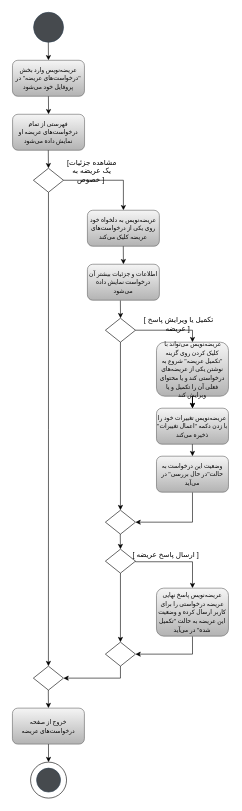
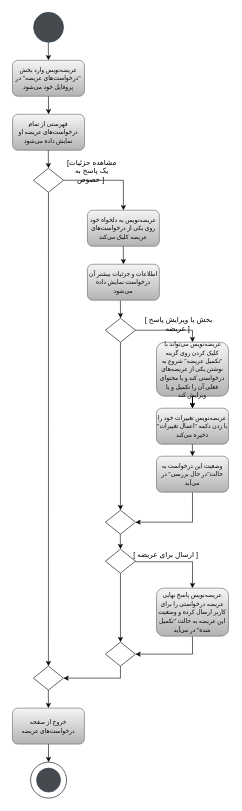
  <mxCell id="0" />
  <mxCell id="1" parent="0" />
  <mxCell id="2" value="" style="ellipse;whiteSpace=wrap;html=1;aspect=fixed;fillColor=light-dark(#464a4e, #7d8c9b);strokeColor=#314354;fontColor=#ffffff;" vertex="1" parent="1"><mxGeometry x="55.24" y="20" width="50" height="50" as="geometry" /></mxCell>
  <mxCell id="3" value="" style="endArrow=classic;html=1;rounded=0;exitX=0.5;exitY=1;exitDx=0;exitDy=0;" edge="1" parent="1"><mxGeometry width="50" height="50" relative="1" as="geometry"><mxPoint x="79.84" y="70" as="sourcePoint" /><mxPoint x="80.08" y="100" as="targetPoint" /></mxGeometry></mxCell>
  <mxCell id="4" value="&lt;font face=&quot;Lucida Console&quot;&gt;&lt;span style=&quot;font-size: 10px;&quot;&gt;عریضه‌نویس وارد بخش &quot;درخواست‌های عریضه&quot; در پروفایل خود می‌شود&lt;/span&gt;&lt;/font&gt;" style="rounded=1;whiteSpace=wrap;html=1;fillColor=#f5f5f5;gradientColor=#b3b3b3;strokeColor=#666666;" vertex="1" parent="1"><mxGeometry x="20.08" y="100" width="120" height="60" as="geometry" /></mxCell>
  <mxCell id="5" value="" style="endArrow=classic;html=1;rounded=0;exitX=0.5;exitY=1;exitDx=0;exitDy=0;" edge="1" parent="1"><mxGeometry width="50" height="50" relative="1" as="geometry"><mxPoint x="80" y="160" as="sourcePoint" /><mxPoint x="80.24" y="190" as="targetPoint" /></mxGeometry></mxCell>
  <mxCell id="6" value="&lt;font face=&quot;Lucida Console&quot;&gt;&lt;span style=&quot;font-size: 10px;&quot;&gt;فهرستی از تمام درخواست‌های عریضه او نمایش داده می‌شود&lt;/span&gt;&lt;/font&gt;" style="rounded=1;whiteSpace=wrap;html=1;fillColor=#f5f5f5;gradientColor=#b3b3b3;strokeColor=#666666;" vertex="1" parent="1"><mxGeometry x="20.24" y="190" width="120" height="60" as="geometry" /></mxCell>
  <mxCell id="7" value="" style="endArrow=classic;html=1;rounded=0;exitX=0.5;exitY=1;exitDx=0;exitDy=0;" edge="1" parent="1"><mxGeometry width="50" height="50" relative="1" as="geometry"><mxPoint x="79.79" y="250" as="sourcePoint" /><mxPoint x="80.03" y="280" as="targetPoint" /></mxGeometry></mxCell>
  <mxCell id="8" style="edgeStyle=orthogonalEdgeStyle;rounded=0;orthogonalLoop=1;jettySize=auto;html=1;exitX=0.5;exitY=1;exitDx=0;exitDy=0;entryX=0.5;entryY=0;entryDx=0;entryDy=0;" edge="1" parent="1" source="9" target="31"><mxGeometry relative="1" as="geometry" /></mxCell>
  <mxCell id="9" value="" style="rhombus;whiteSpace=wrap;html=1;" vertex="1" parent="1"><mxGeometry x="55" y="280" width="50.16" height="40" as="geometry" /></mxCell>
  <mxCell id="10" style="edgeStyle=orthogonalEdgeStyle;rounded=0;orthogonalLoop=1;jettySize=auto;html=1;exitX=1;exitY=0.5;exitDx=0;exitDy=0;entryX=0.5;entryY=0;entryDx=0;entryDy=0;" edge="1" parent="1" target="12"><mxGeometry relative="1" as="geometry"><mxPoint x="200.16" y="340" as="targetPoint" /><Array as="points"><mxPoint x="205" y="300" /></Array><mxPoint x="105.16" y="300" as="sourcePoint" /></mxGeometry></mxCell>
- <mxCell id="11" value="[مشاهده جزئیات یک عریضه به خصوص ]&amp;nbsp;" style="text;html=1;align=center;verticalAlign=middle;whiteSpace=wrap;rounded=0;" vertex="1" parent="1"><mxGeometry x="105.24" y="270" width="94.92" height="30" as="geometry" /></mxCell>
+ <mxCell id="11" value="[مشاهده جزئیات یک پاسخ به خصوص ]&amp;nbsp;" style="text;html=1;align=center;verticalAlign=middle;whiteSpace=wrap;rounded=0;" vertex="1" parent="1"><mxGeometry x="105.24" y="270" width="94.92" height="30" as="geometry" /></mxCell>
  <mxCell id="12" value="&lt;font style=&quot;font-size: 10px;&quot; face=&quot;Lucida Console&quot;&gt;عریضه‌نویس به دلخواه خود روی یکی از درخواست‌های عریضه کلیک می‌کند&lt;/font&gt;" style="rounded=1;whiteSpace=wrap;html=1;fillColor=#f5f5f5;gradientColor=#b3b3b3;strokeColor=#666666;labelBorderColor=none;spacingLeft=2;spacingBottom=0;spacingRight=2;" vertex="1" parent="1"><mxGeometry x="145" y="350" width="120" height="60" as="geometry" /></mxCell>
  <mxCell id="13" value="" style="endArrow=classic;html=1;rounded=0;exitX=0.5;exitY=1;exitDx=0;exitDy=0;" edge="1" parent="1"><mxGeometry width="50" height="50" relative="1" as="geometry"><mxPoint x="199.97" y="500" as="sourcePoint" /><mxPoint x="200.21" y="530" as="targetPoint" /></mxGeometry></mxCell>
  <mxCell id="14" style="edgeStyle=orthogonalEdgeStyle;rounded=0;orthogonalLoop=1;jettySize=auto;html=1;exitX=0.5;exitY=1;exitDx=0;exitDy=0;" edge="1" parent="1" source="15" target="23"><mxGeometry relative="1" as="geometry"><mxPoint x="200.08" y="660" as="sourcePoint" /></mxGeometry></mxCell>
  <mxCell id="15" value="" style="rhombus;whiteSpace=wrap;html=1;" vertex="1" parent="1"><mxGeometry x="175" y="530" width="50.16" height="40" as="geometry" /></mxCell>
  <mxCell id="16" style="edgeStyle=orthogonalEdgeStyle;rounded=0;orthogonalLoop=1;jettySize=auto;html=1;exitX=1;exitY=0.5;exitDx=0;exitDy=0;entryX=0.5;entryY=0;entryDx=0;entryDy=0;" edge="1" parent="1" target="19"><mxGeometry relative="1" as="geometry"><mxPoint x="320.16" y="590" as="targetPoint" /><Array as="points"><mxPoint x="320" y="550" /></Array><mxPoint x="225.16" y="550" as="sourcePoint" /></mxGeometry></mxCell>
- <mxCell id="17" value="[ تکمیل یا ویرایش پاسخ عریضه ]&amp;nbsp;" style="text;html=1;align=center;verticalAlign=middle;whiteSpace=wrap;rounded=0;" vertex="1" parent="1"><mxGeometry x="225.16" y="524" width="144.84" height="30" as="geometry" /></mxCell>
+ <mxCell id="17" value="[ بخش یا ویرایش پاسخ عریضه ]&amp;nbsp;" style="text;html=1;align=center;verticalAlign=middle;whiteSpace=wrap;rounded=0;" vertex="1" parent="1"><mxGeometry x="225.16" y="524" width="144.84" height="30" as="geometry" /></mxCell>
  <mxCell id="18" value="" style="edgeStyle=orthogonalEdgeStyle;rounded=0;orthogonalLoop=1;jettySize=auto;html=1;" edge="1" parent="1" source="19" target="22"><mxGeometry relative="1" as="geometry" /></mxCell>
  <mxCell id="19" value="&lt;font style=&quot;font-size: 10px; line-height: 100%;&quot; face=&quot;Lucida Console&quot;&gt;&amp;nbsp;عریضه‌نویس می‌تواند با کلیک کردن روی گزینه &quot;تکمیل عریضه&quot; شروع به نوشتن یکی از عریضه‌های درخواستی کند و یا محتوای فعلی آن را تکمیل و یا ویرایش کند&lt;/font&gt;" style="rounded=1;whiteSpace=wrap;html=1;fillColor=#f5f5f5;gradientColor=#b3b3b3;strokeColor=#666666;labelBorderColor=none;spacingLeft=2;spacingBottom=0;spacingRight=2;" vertex="1" parent="1"><mxGeometry x="260.16" y="570" width="120" height="90" as="geometry" /></mxCell>
  <mxCell id="20" value="" style="endArrow=classic;html=1;rounded=0;" edge="1" parent="1"><mxGeometry width="50" height="50" relative="1" as="geometry"><mxPoint x="320" y="660" as="sourcePoint" /><mxPoint x="320.16" y="680" as="targetPoint" /></mxGeometry></mxCell>
  <mxCell id="21" style="edgeStyle=orthogonalEdgeStyle;rounded=0;orthogonalLoop=1;jettySize=auto;html=1;exitX=0.5;exitY=1;exitDx=0;exitDy=0;entryX=1;entryY=0.5;entryDx=0;entryDy=0;" edge="1" parent="1" source="38" target="23"><mxGeometry relative="1" as="geometry"><mxPoint x="320.16" y="830" as="sourcePoint" /></mxGeometry></mxCell>
  <mxCell id="22" value="&lt;font face=&quot;Lucida Console&quot;&gt;&lt;span style=&quot;font-size: 10px;&quot;&gt;عریضه‌نویس تغییرات خود را با زدن دکمه &quot;اعمال تغییرات&quot; ذخیره می‌کند&lt;/span&gt;&lt;/font&gt;" style="rounded=1;whiteSpace=wrap;html=1;fillColor=#f5f5f5;gradientColor=#b3b3b3;strokeColor=#666666;" vertex="1" parent="1"><mxGeometry x="260.16" y="680" width="120" height="60" as="geometry" /></mxCell>
  <mxCell id="23" value="" style="rhombus;whiteSpace=wrap;html=1;" vertex="1" parent="1"><mxGeometry x="175" y="850" width="50.16" height="40" as="geometry" /></mxCell>
  <mxCell id="24" value="" style="endArrow=classic;html=1;rounded=0;exitX=0.5;exitY=1;exitDx=0;exitDy=0;entryX=0.5;entryY=0;entryDx=0;entryDy=0;" edge="1" parent="1" target="28"><mxGeometry width="50" height="50" relative="1" as="geometry"><mxPoint x="199.78" y="890" as="sourcePoint" /><mxPoint x="200" y="910" as="targetPoint" /></mxGeometry></mxCell>
  <mxCell id="25" style="edgeStyle=orthogonalEdgeStyle;rounded=0;orthogonalLoop=1;jettySize=auto;html=1;exitX=1;exitY=0.5;exitDx=0;exitDy=0;entryX=0.5;entryY=0;entryDx=0;entryDy=0;" edge="1" parent="1" source="28" target="30"><mxGeometry relative="1" as="geometry"><mxPoint x="320.16" y="976" as="targetPoint" /><Array as="points"><mxPoint x="225" y="936" /><mxPoint x="320" y="936" /></Array><mxPoint x="225.16" y="936" as="sourcePoint" /></mxGeometry></mxCell>
- <mxCell id="26" value="[ ارسال پاسخ عریضه ]&amp;nbsp;" style="text;html=1;align=center;verticalAlign=middle;whiteSpace=wrap;rounded=0;" vertex="1" parent="1"><mxGeometry x="205" y="910" width="144.84" height="30" as="geometry" /></mxCell>
+ <mxCell id="26" value="[ ارسال برای عریضه ]&amp;nbsp;" style="text;html=1;align=center;verticalAlign=middle;whiteSpace=wrap;rounded=0;" vertex="1" parent="1"><mxGeometry x="205" y="910" width="144.84" height="30" as="geometry" /></mxCell>
  <mxCell id="27" style="edgeStyle=orthogonalEdgeStyle;rounded=0;orthogonalLoop=1;jettySize=auto;html=1;exitX=0.5;exitY=1;exitDx=0;exitDy=0;entryX=0.5;entryY=0;entryDx=0;entryDy=0;" edge="1" parent="1" source="28" target="37"><mxGeometry relative="1" as="geometry" /></mxCell>
  <mxCell id="28" value="" style="rhombus;whiteSpace=wrap;html=1;" vertex="1" parent="1"><mxGeometry x="175" y="915" width="50.16" height="40" as="geometry" /></mxCell>
  <mxCell id="29" style="edgeStyle=orthogonalEdgeStyle;rounded=0;orthogonalLoop=1;jettySize=auto;html=1;exitX=0.5;exitY=1;exitDx=0;exitDy=0;entryX=1;entryY=0.5;entryDx=0;entryDy=0;" edge="1" parent="1" source="30" target="37"><mxGeometry relative="1" as="geometry" /></mxCell>
  <mxCell id="30" value="&lt;font face=&quot;Lucida Console&quot;&gt;&lt;span style=&quot;font-size: 10px;&quot;&gt;عریضه‌نویس پاسخ نهایی عریضه درخواستی را برای کاربر ارسال کرده و وضعیت این عریضه به حالت &quot;تکمیل شده&quot; در می‌آید&lt;/span&gt;&lt;/font&gt;" style="rounded=1;whiteSpace=wrap;html=1;fillColor=#f5f5f5;gradientColor=#b3b3b3;strokeColor=#666666;" vertex="1" parent="1"><mxGeometry x="260.16" y="980" width="120" height="80" as="geometry" /></mxCell>
  <mxCell id="31" value="" style="rhombus;whiteSpace=wrap;html=1;" vertex="1" parent="1"><mxGeometry x="54.92" y="1110" width="50.16" height="40" as="geometry" /></mxCell>
  <mxCell id="32" value="" style="endArrow=classic;html=1;rounded=0;exitX=0.5;exitY=1;exitDx=0;exitDy=0;" edge="1" parent="1"><mxGeometry width="50" height="50" relative="1" as="geometry"><mxPoint x="79.8" y="1150" as="sourcePoint" /><mxPoint x="80.04" y="1180" as="targetPoint" /></mxGeometry></mxCell>
  <mxCell id="33" value="&lt;font face=&quot;Lucida Console&quot;&gt;&lt;span style=&quot;font-size: 10px;&quot;&gt;خروج از صفحه درخواست‌های عریضه&lt;/span&gt;&lt;/font&gt;" style="rounded=1;whiteSpace=wrap;html=1;fillColor=#f5f5f5;gradientColor=#b3b3b3;strokeColor=#666666;" vertex="1" parent="1"><mxGeometry x="20" y="1180" width="120" height="60" as="geometry" /></mxCell>
  <mxCell id="34" value="&lt;font style=&quot;font-size: 10px;&quot; face=&quot;Lucida Console&quot;&gt;اطلاعات و جزئیات بیشتر آن درخواست نمایش داده می‌شود&lt;/font&gt;" style="rounded=1;whiteSpace=wrap;html=1;fillColor=#f5f5f5;gradientColor=#b3b3b3;strokeColor=#666666;labelBorderColor=none;spacingLeft=2;spacingBottom=0;spacingRight=2;" vertex="1" parent="1"><mxGeometry x="145" y="440" width="120" height="60" as="geometry" /></mxCell>
  <mxCell id="35" value="" style="endArrow=classic;html=1;rounded=0;exitX=0.5;exitY=1;exitDx=0;exitDy=0;" edge="1" parent="1"><mxGeometry width="50" height="50" relative="1" as="geometry"><mxPoint x="204.81" y="410" as="sourcePoint" /><mxPoint x="205.05" y="440" as="targetPoint" /></mxGeometry></mxCell>
  <mxCell id="36" style="edgeStyle=orthogonalEdgeStyle;rounded=0;orthogonalLoop=1;jettySize=auto;html=1;exitX=0.5;exitY=1;exitDx=0;exitDy=0;entryX=1;entryY=0.5;entryDx=0;entryDy=0;" edge="1" parent="1" source="37" target="31"><mxGeometry relative="1" as="geometry" /></mxCell>
  <mxCell id="37" value="" style="rhombus;whiteSpace=wrap;html=1;" vertex="1" parent="1"><mxGeometry x="175" y="1070" width="50.16" height="40" as="geometry" /></mxCell>
  <mxCell id="38" value="&lt;font face=&quot;Lucida Console&quot;&gt;&lt;span style=&quot;font-size: 10px;&quot;&gt;وضعیت این درخواست به حالت&quot;در حال بررسی&quot; در می‌آید&lt;/span&gt;&lt;/font&gt;" style="rounded=1;whiteSpace=wrap;html=1;fillColor=#f5f5f5;gradientColor=#b3b3b3;strokeColor=#666666;" vertex="1" parent="1"><mxGeometry x="260.16" y="760" width="120" height="60" as="geometry" /></mxCell>
  <mxCell id="39" value="" style="endArrow=classic;html=1;rounded=0;" edge="1" parent="1"><mxGeometry width="50" height="50" relative="1" as="geometry"><mxPoint x="320.01" y="740" as="sourcePoint" /><mxPoint x="320.17" y="760" as="targetPoint" /></mxGeometry></mxCell>
  <mxCell id="40" value="" style="endArrow=classic;html=1;rounded=0;exitX=0.5;exitY=1;exitDx=0;exitDy=0;entryX=0.5;entryY=0;entryDx=0;entryDy=0;" edge="1" parent="1"><mxGeometry width="50" height="50" relative="1" as="geometry"><mxPoint x="80.08" y="1240" as="sourcePoint" /><mxPoint x="80.2" y="1270" as="targetPoint" /></mxGeometry></mxCell>
  <mxCell id="41" value="" style="ellipse;whiteSpace=wrap;html=1;aspect=fixed;" vertex="1" parent="1"><mxGeometry x="50.24" y="1270" width="60" height="60" as="geometry" /></mxCell>
  <mxCell id="42" value="" style="ellipse;whiteSpace=wrap;html=1;aspect=fixed;fillColor=#464A4E;fontColor=#ffffff;strokeColor=#314354;" vertex="1" parent="1"><mxGeometry x="60.24" y="1280" width="40" height="40" as="geometry" /></mxCell>
